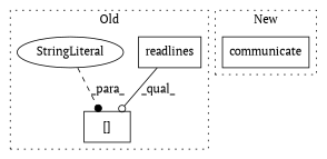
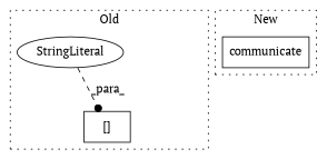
  digraph {
    fontname="PT Serif"
    node [a=32 shape=box fontname="PT Serif"]
    edge [fontname="PT Serif"]
-   n1 [l=11 label=readlines s=1745]
    n2 [a=2 l="24,1" label="[]" s="1736,1778"]
    n3 [a=45 l=18 label=StringLiteral s=1760 shape=ellipse]
    n4 [l=13 label=communicate s=1847]
    subgraph cluster_1 {
      label=Old
      style=dotted
-     n1
      n2
      n3
    }
    subgraph cluster_2 {
      label=New
      style=dotted
      n4
    }
-   n1 -> n2 [label=_qual_ style=solid arrowhead=odot]
    n3 -> n2 [label=_para_ style=dashed arrowhead=dot]
  }
